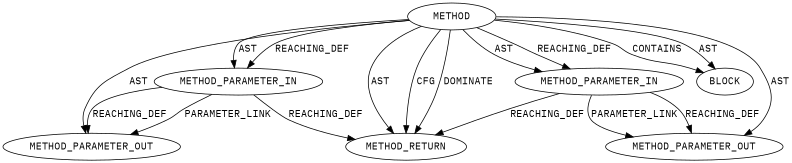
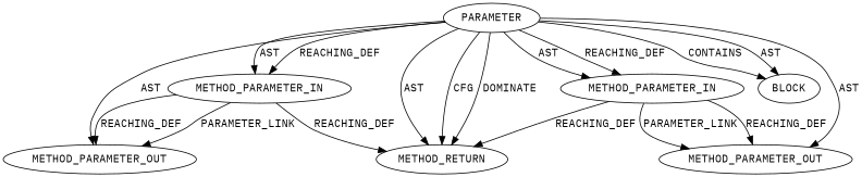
  digraph {
    fontname="IBM Plex Mono"
    node [CODE=p1 EVALUATION_STRATEGY=BY_VALUE IS_VARIADIC=false ORDER=1 TYPE_FULL_NAME=ANY fontname="IBM Plex Mono"]
    edge [fontname="IBM Plex Mono"]
    n1 [INDEX=1 NAME=p1 label=METHOD_PARAMETER_IN]
    n2 [INDEX=1 NAME=p1 label=METHOD_PARAMETER_OUT]
    n3 [CODE=RET ORDER=2 label=METHOD_RETURN IS_VARIADIC=""]
    n4 [CODE=p2 INDEX=2 NAME=p2 ORDER=2 label=METHOD_PARAMETER_OUT]
-   n5 [AST_PARENT_FULL_NAME="<global>" AST_PARENT_TYPE=NAMESPACE_BLOCK CODE="<empty>" FILENAME="<empty>" FULL_NAME="<operator>.greaterThan" IS_EXTERNAL=true NAME="<operator>.greaterThan" ORDER=0 label=METHOD EVALUATION_STRATEGY="" IS_VARIADIC="" TYPE_FULL_NAME=""]
+   n5 [AST_PARENT_FULL_NAME="<global>" AST_PARENT_TYPE=NAMESPACE_BLOCK CODE="<empty>" FILENAME="<empty>" FULL_NAME="<operator>.greaterThan" IS_EXTERNAL=true NAME="<operator>.greaterThan" ORDER=0 label=PARAMETER EVALUATION_STRATEGY="" IS_VARIADIC="" TYPE_FULL_NAME=""]
    n6 [ARGUMENT_INDEX=1 CODE="<empty>" label=BLOCK EVALUATION_STRATEGY="" IS_VARIADIC=""]
    n7 [CODE=p2 INDEX=2 NAME=p2 ORDER=2 label=METHOD_PARAMETER_IN]
    n1 -> n2 [VARIABLE=p1 label=REACHING_DEF]
    n1 -> n2 [label=PARAMETER_LINK]
    n1 -> n3 [VARIABLE=p1 label=REACHING_DEF]
    n5 -> n1 [label=REACHING_DEF]
    n5 -> n1 [label=AST]
    n5 -> n2 [label=AST]
    n5 -> n3 [label=AST]
    n5 -> n3 [label=CFG]
    n5 -> n3 [label=DOMINATE]
    n5 -> n4 [label=AST]
    n5 -> n6 [label=CONTAINS]
    n5 -> n6 [label=AST]
    n5 -> n7 [label=AST]
    n5 -> n7 [label=REACHING_DEF]
    n7 -> n3 [VARIABLE=p2 label=REACHING_DEF]
    n7 -> n4 [label=PARAMETER_LINK]
    n7 -> n4 [VARIABLE=p2 label=REACHING_DEF]
  }
